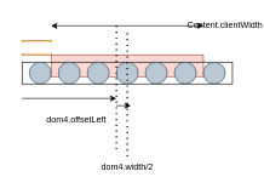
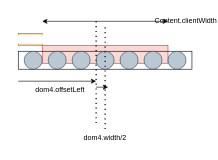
  <mxCell id="0" />
  <mxCell id="1" parent="0" />
  <mxCell id="2" value="" style="rounded=0;whiteSpace=wrap;html=1;fillColor=#fad9d5;strokeColor=#ae4132;" parent="1" vertex="1"><mxGeometry x="70" y="75" width="210" height="30" as="geometry" /></mxCell>
  <mxCell id="3" value="" style="group;fillColor=none;" parent="1" vertex="1" connectable="0"><mxGeometry x="30" y="85" width="310" height="30" as="geometry" /></mxCell>
  <mxCell id="4" value="" style="rounded=0;whiteSpace=wrap;html=1;fillColor=none;" parent="3" vertex="1"><mxGeometry width="290" height="30" as="geometry" /></mxCell>
  <mxCell id="5" value="" style="ellipse;whiteSpace=wrap;html=1;aspect=fixed;fillColor=#bac8d3;strokeColor=#23445d;" parent="3" vertex="1"><mxGeometry x="10" width="30" height="30" as="geometry" /></mxCell>
  <mxCell id="6" value="" style="ellipse;whiteSpace=wrap;html=1;aspect=fixed;fillColor=#bac8d3;strokeColor=#23445d;" parent="3" vertex="1"><mxGeometry x="50" width="30" height="30" as="geometry" /></mxCell>
  <mxCell id="7" value="" style="ellipse;whiteSpace=wrap;html=1;aspect=fixed;fillColor=#bac8d3;strokeColor=#23445d;" parent="3" vertex="1"><mxGeometry x="90" width="30" height="30" as="geometry" /></mxCell>
  <mxCell id="8" value="" style="ellipse;whiteSpace=wrap;html=1;aspect=fixed;fillColor=#bac8d3;strokeColor=#23445d;" parent="3" vertex="1"><mxGeometry x="130" width="30" height="30" as="geometry" /></mxCell>
  <mxCell id="9" value="" style="ellipse;whiteSpace=wrap;html=1;aspect=fixed;fillColor=#bac8d3;strokeColor=#23445d;" parent="3" vertex="1"><mxGeometry x="170" width="30" height="30" as="geometry" /></mxCell>
  <mxCell id="10" value="" style="ellipse;whiteSpace=wrap;html=1;aspect=fixed;fillColor=#bac8d3;strokeColor=#23445d;" parent="3" vertex="1"><mxGeometry x="210" width="30" height="30" as="geometry" /></mxCell>
  <mxCell id="11" value="" style="ellipse;whiteSpace=wrap;html=1;aspect=fixed;fillColor=#bac8d3;strokeColor=#23445d;" parent="3" vertex="1"><mxGeometry x="250" width="30" height="30" as="geometry" /></mxCell>
  <mxCell id="12" value="" style="rounded=0;whiteSpace=wrap;html=1;fillColor=#fad7ac;strokeColor=#b46504;" parent="1" vertex="1"><mxGeometry x="30" y="55" width="40" height="20" as="geometry" /></mxCell>
  <mxCell id="13" value="" style="endArrow=classic;html=1;" parent="1" edge="1"><mxGeometry width="50" height="50" relative="1" as="geometry"><mxPoint x="30" y="135" as="sourcePoint" /><mxPoint x="160" y="135" as="targetPoint" /></mxGeometry></mxCell>
  <mxCell id="14" value="" style="endArrow=none;dashed=1;html=1;dashPattern=1 3;strokeWidth=2;" parent="1" edge="1"><mxGeometry width="50" height="50" relative="1" as="geometry"><mxPoint x="160" y="205" as="sourcePoint" /><mxPoint x="160" y="35" as="targetPoint" /></mxGeometry></mxCell>
- <mxCell id="15" value="dom4.offsetLeft" style="text;html=1;strokeColor=none;fillColor=none;align=center;verticalAlign=middle;whiteSpace=wrap;rounded=0;" parent="1" vertex="1"><mxGeometry x="75" y="150" width="60" height="30" as="geometry" /></mxCell>
+ <mxCell id="15" value="dom4.offsetLeft" style="text;html=1;strokeColor=none;fillColor=none;align=center;verticalAlign=middle;whiteSpace=wrap;rounded=0;" parent="1" vertex="1"><mxGeometry x="70" y="135" width="60" height="30" as="geometry" /></mxCell>
  <mxCell id="16" value="" style="endArrow=classic;html=1;" parent="1" edge="1"><mxGeometry width="50" height="50" relative="1" as="geometry"><mxPoint x="160" y="145" as="sourcePoint" /><mxPoint x="180" y="145" as="targetPoint" /></mxGeometry></mxCell>
  <mxCell id="17" value="" style="endArrow=none;dashed=1;html=1;dashPattern=1 3;strokeWidth=2;entryX=0.5;entryY=0;entryDx=0;entryDy=0;" parent="1" target="18" edge="1"><mxGeometry width="50" height="50" relative="1" as="geometry"><mxPoint x="175" y="45" as="sourcePoint" /><mxPoint x="175" y="85" as="targetPoint" /></mxGeometry></mxCell>
  <mxCell id="18" value="dom4.width/2" style="text;html=1;strokeColor=none;fillColor=none;align=center;verticalAlign=middle;whiteSpace=wrap;rounded=0;" parent="1" vertex="1"><mxGeometry x="145" y="215" width="60" height="30" as="geometry" /></mxCell>
  <mxCell id="19" value="移动距离" style="text;html=1;align=center;verticalAlign=middle;whiteSpace=wrap;rounded=0;shadow=0;fontColor=#FFFFFF;labelBackgroundColor=default;" parent="1" vertex="1"><mxGeometry x="20" y="50" width="60" height="30" as="geometry" /></mxCell>
  <mxCell id="20" value="" style="endArrow=classic;startArrow=classic;html=1;" edge="1" parent="1" target="21"><mxGeometry width="50" height="50" relative="1" as="geometry"><mxPoint x="70" y="35" as="sourcePoint" /><mxPoint x="280" y="45" as="targetPoint" /></mxGeometry></mxCell>
  <mxCell id="21" value="Content.clientWidth" style="text;html=1;strokeColor=none;fillColor=none;align=center;verticalAlign=middle;whiteSpace=wrap;rounded=0;rotation=0;" vertex="1" parent="1"><mxGeometry x="280" y="20" width="60" height="30" as="geometry" /></mxCell>
